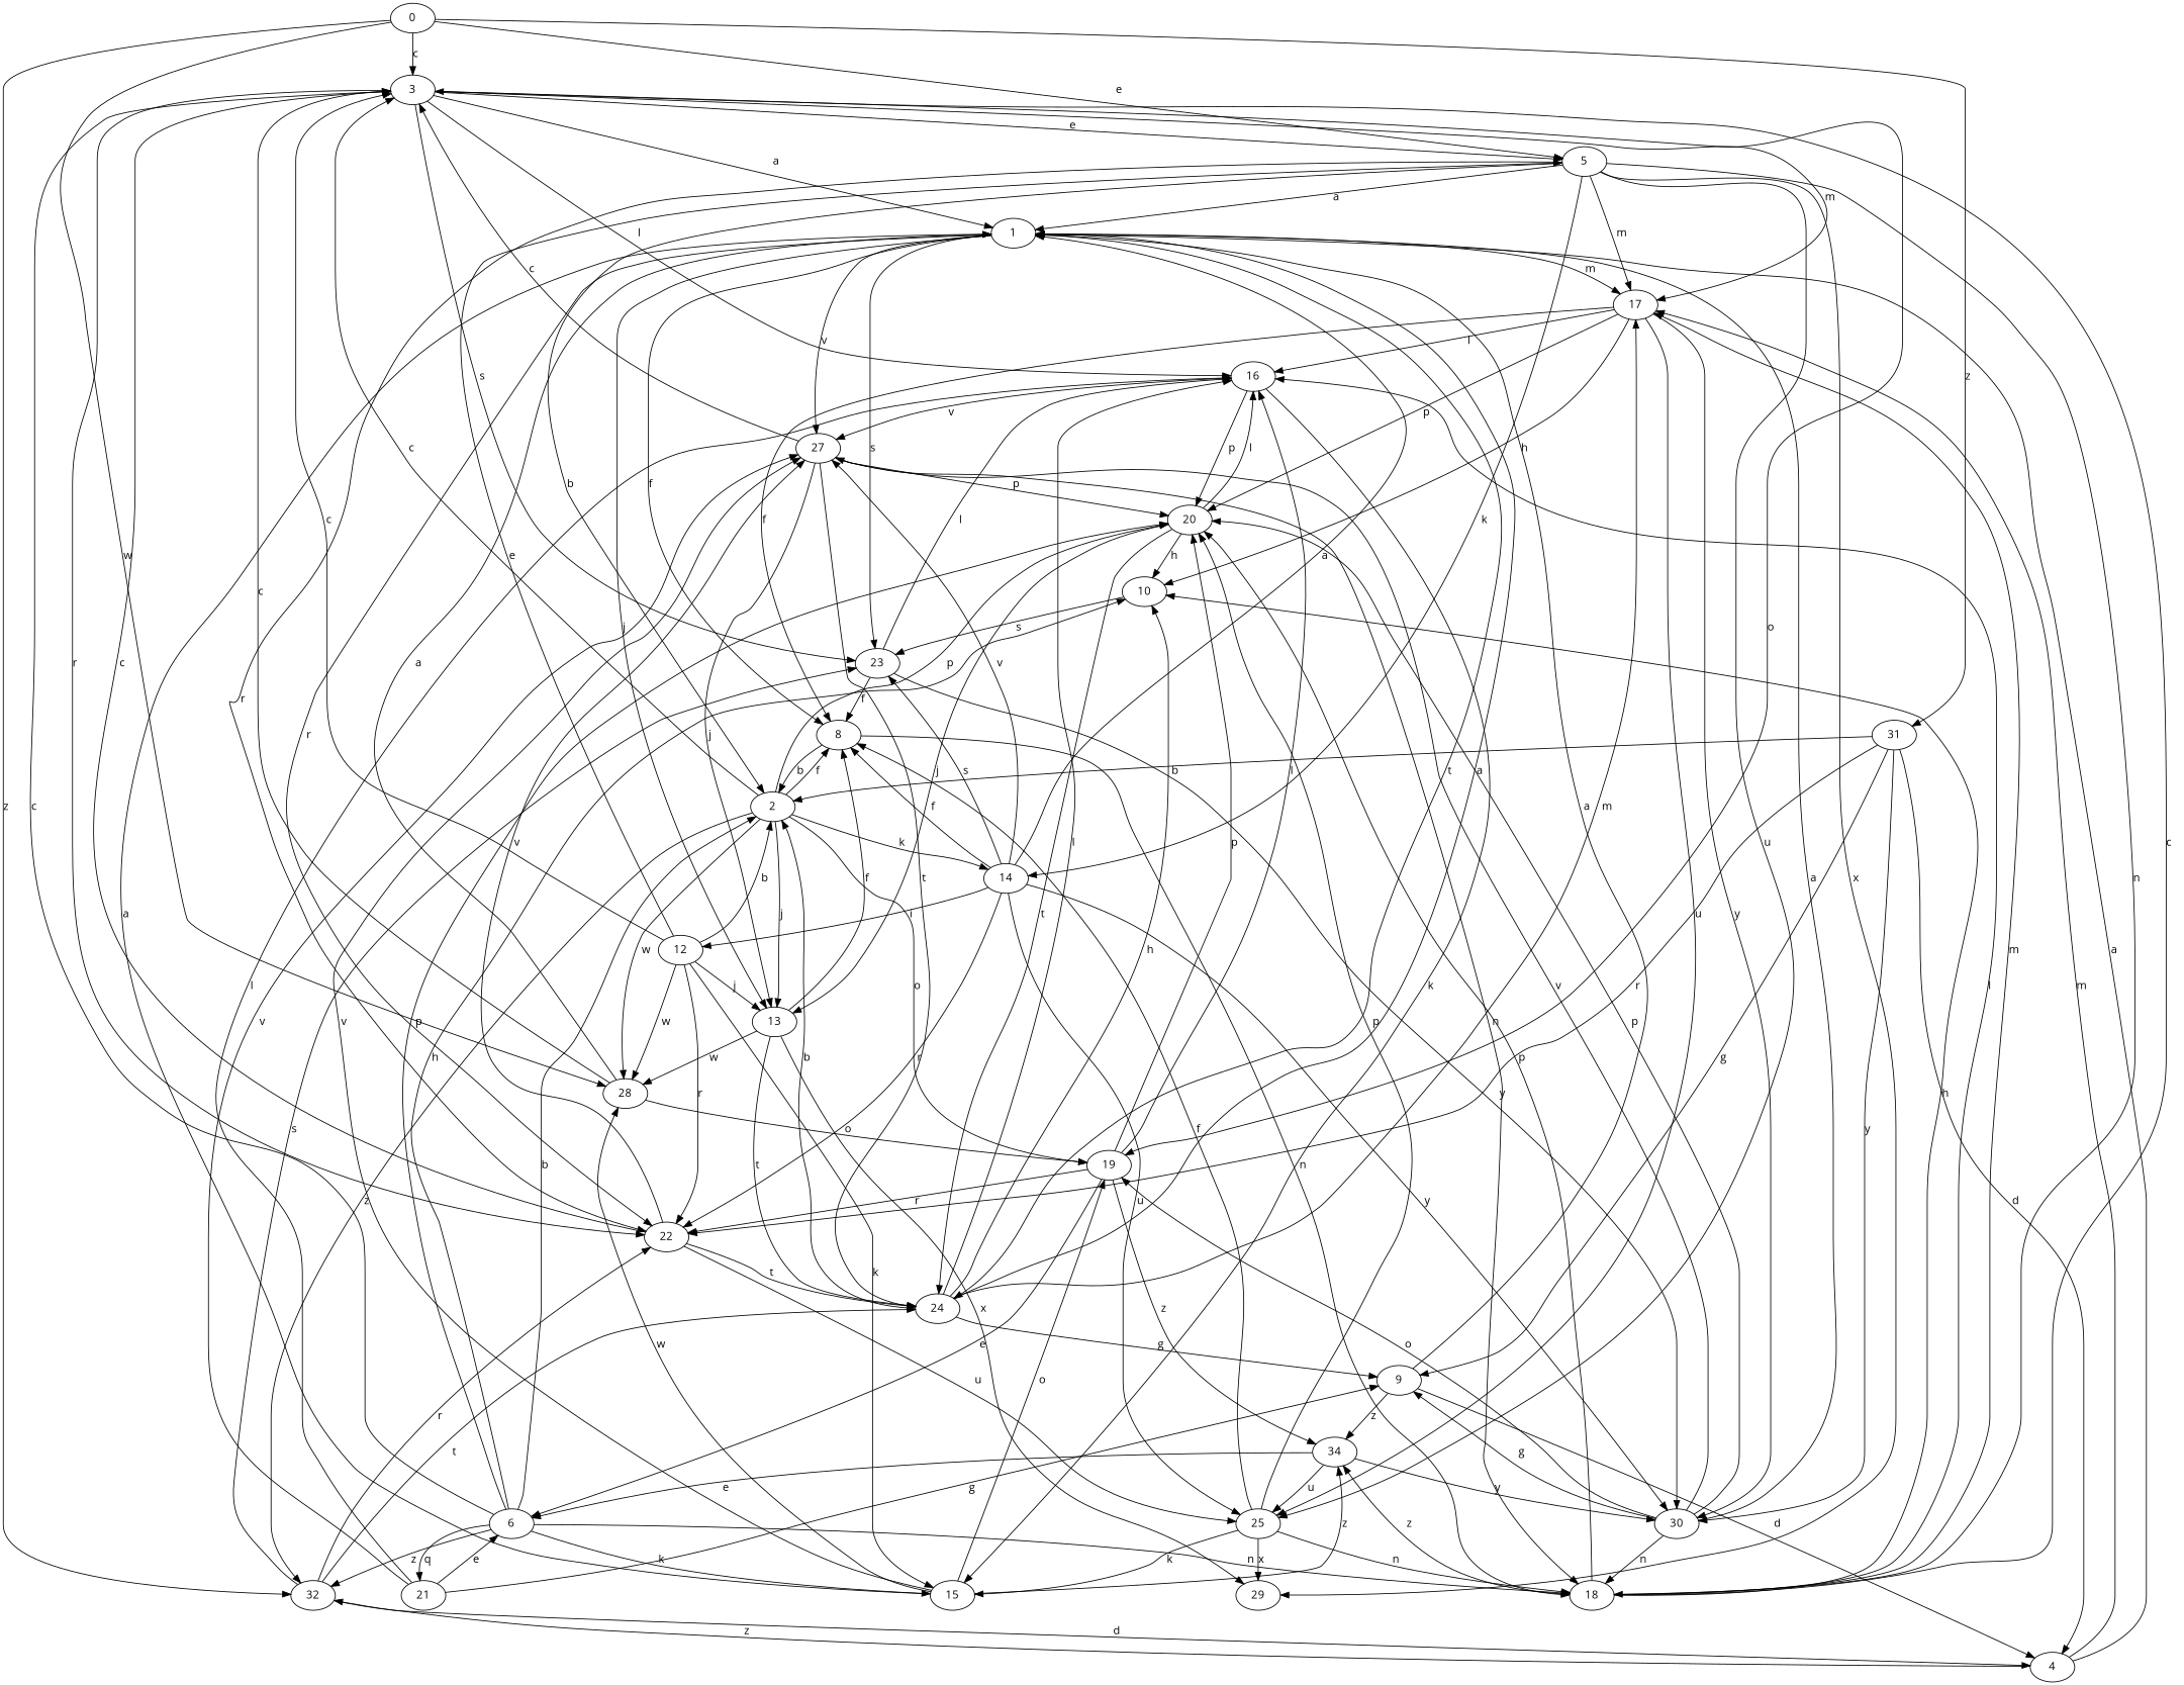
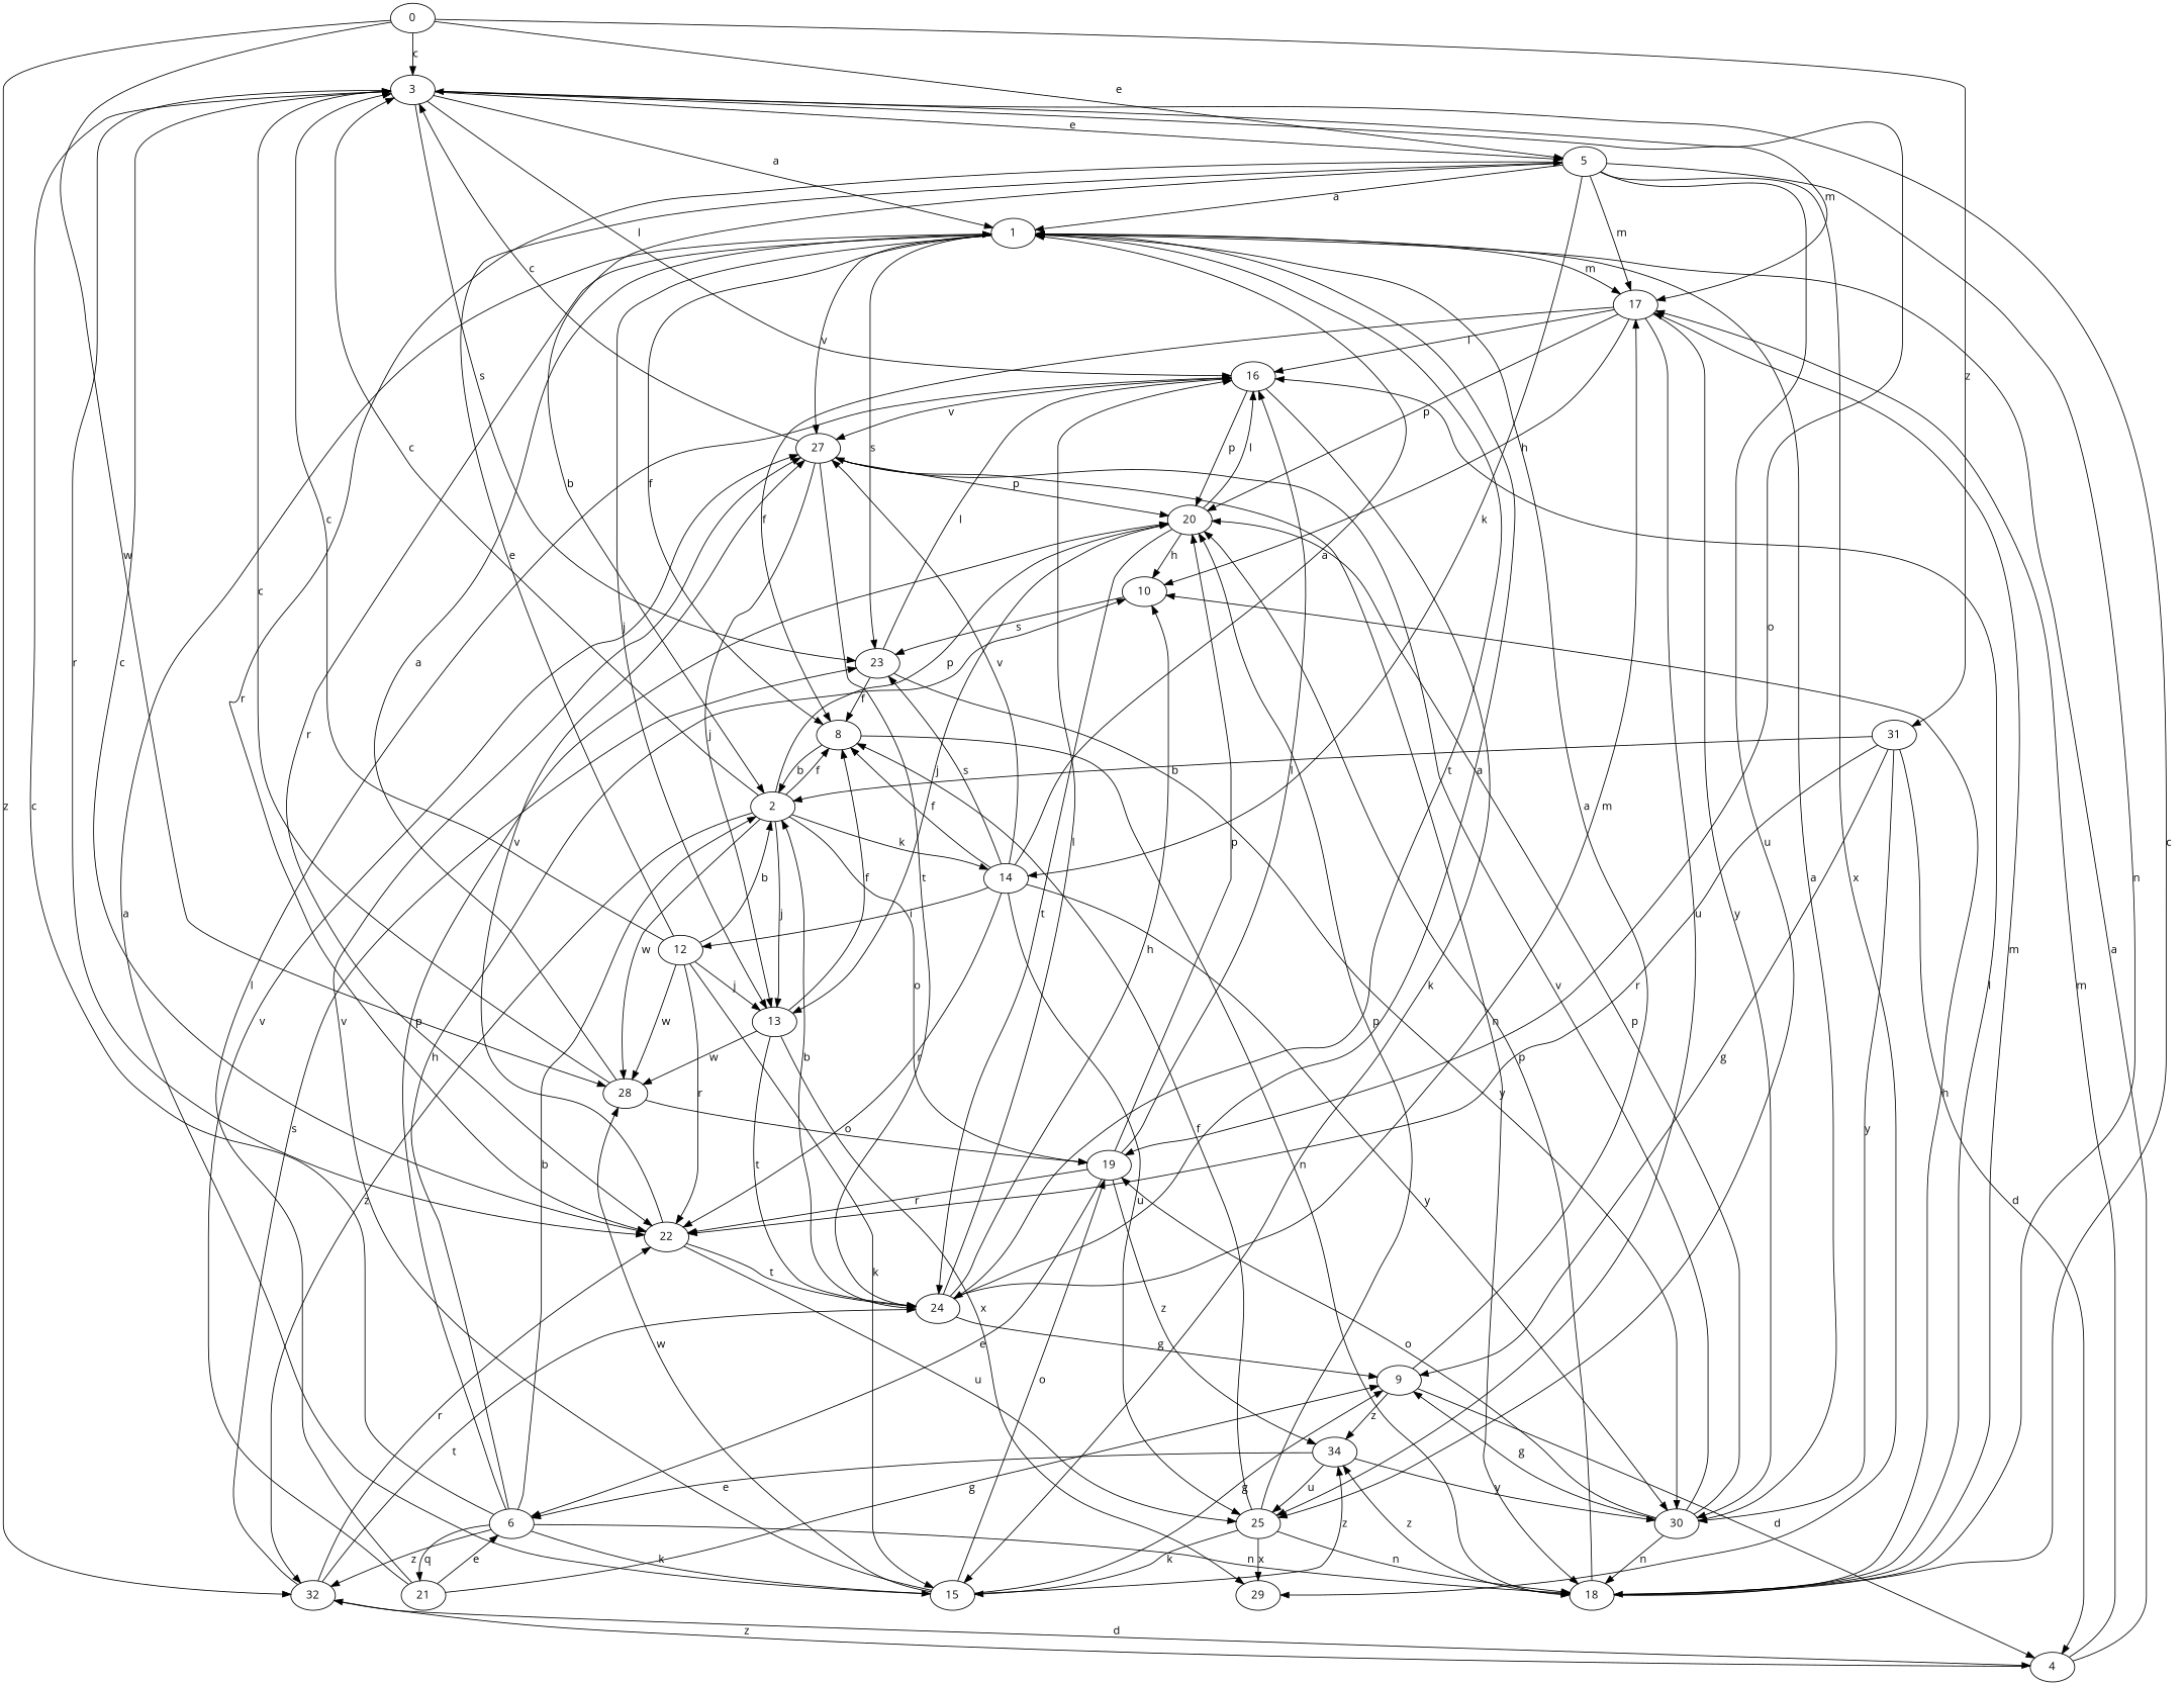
  strict digraph {
    fontname="Open Sans"
    node [fontname="Open Sans"]
    edge [fontname="Open Sans"]
    0
    3
    5
    28
    31
    32
    1
    17
    22
    23
    19
    16
    2
    14
    18
    25
    29
    4
    9
    30
    24
    8
    13
    27
    20
    10
    12
    6
    34
    15
    21
    0 -> 3 [label=c]
    0 -> 5 [label=e]
    0 -> 28 [label=w]
    0 -> 31 [label=z]
    0 -> 32 [label=z]
    3 -> 5 [label=e]
    3 -> 1 [label=a]
    3 -> 17 [label=m]
    3 -> 22 [label=r]
    3 -> 23 [label=s]
    3 -> 19 [label=o]
    3 -> 16 [label=l]
    5 -> 1 [label=a]
    5 -> 17 [label=m]
    5 -> 22 [label=r]
    5 -> 2 [label=b]
    5 -> 14 [label=k]
    5 -> 18 [label=n]
    5 -> 25 [label=u]
    5 -> 29 [label=x]
    28 -> 3 [label=c]
    28 -> 1 [label=a]
    28 -> 19 [label=o]
    31 -> 22 [label=r]
    31 -> 2 [label=b]
    31 -> 4 [label=d]
    31 -> 9 [label=g]
    31 -> 30 [label=y]
    32 -> 22 [label=r]
    32 -> 23 [label=s]
    32 -> 4 [label=d]
    32 -> 24 [label=t]
    1 -> 17 [label=m]
    1 -> 22 [label=r]
    1 -> 23 [label=s]
    1 -> 24 [label=t]
    1 -> 8 [label=f]
    1 -> 13 [label=j]
    1 -> 27 [label=v]
    17 -> 16 [label=l]
    17 -> 25 [label=u]
    17 -> 30 [label=y]
    17 -> 8 [label=f]
    17 -> 20 [label=p]
    17 -> 10 [label=h]
    22 -> 3 [label=c]
    22 -> 25 [label=u]
    22 -> 24 [label=t]
    22 -> 27 [label=v]
    23 -> 16 [label=l]
    23 -> 30 [label=y]
    23 -> 8 [label=f]
    19 -> 22 [label=r]
    19 -> 16 [label=l]
    19 -> 20 [label=p]
    19 -> 6 [label=e]
    19 -> 34 [label=z]
    16 -> 27 [label=v]
    16 -> 20 [label=p]
    16 -> 15 [label=k]
    2 -> 3 [label=c]
    2 -> 28 [label=w]
    2 -> 32 [label=z]
    2 -> 19 [label=o]
    2 -> 14 [label=k]
    2 -> 8 [label=f]
    2 -> 13 [label=j]
    2 -> 20 [label=p]
    14 -> 1 [label=a]
    14 -> 22 [label=r]
    14 -> 23 [label=s]
    14 -> 25 [label=u]
    14 -> 30 [label=y]
    14 -> 8 [label=f]
    14 -> 27 [label=v]
    14 -> 12 [label=i]
    18 -> 3 [label=c]
    18 -> 17 [label=m]
    18 -> 16 [label=l]
    18 -> 20 [label=p]
    18 -> 10 [label=h]
    18 -> 34 [label=z]
    25 -> 18 [label=n]
    25 -> 29 [label=x]
    25 -> 8 [label=f]
    25 -> 20 [label=p]
    25 -> 15 [label=k]
    4 -> 32 [label=z]
    4 -> 1 [label=a]
    4 -> 17 [label=m]
    9 -> 1 [label=a]
    9 -> 4 [label=d]
    9 -> 34 [label=z]
    30 -> 1 [label=a]
    30 -> 19 [label=o]
    30 -> 18 [label=n]
    30 -> 9 [label=g]
    30 -> 27 [label=v]
    30 -> 20 [label=p]
    24 -> 1 [label=a]
    24 -> 17 [label=m]
    24 -> 16 [label=l]
    24 -> 2 [label=b]
    24 -> 9 [label=g]
    24 -> 10 [label=h]
    8 -> 2 [label=b]
    8 -> 18 [label=n]
    13 -> 28 [label=w]
    13 -> 29 [label=x]
    13 -> 24 [label=t]
    13 -> 8 [label=f]
    27 -> 3 [label=c]
    27 -> 18 [label=n]
    27 -> 24 [label=t]
    27 -> 13 [label=j]
    27 -> 20 [label=p]
    20 -> 16 [label=l]
    20 -> 24 [label=t]
    20 -> 13 [label=j]
    20 -> 10 [label=h]
    10 -> 23 [label=s]
    12 -> 3 [label=c]
    12 -> 5 [label=e]
    12 -> 28 [label=w]
    12 -> 22 [label=r]
    12 -> 2 [label=b]
    12 -> 13 [label=j]
    12 -> 15 [label=k]
    6 -> 3 [label=c]
    6 -> 32 [label=z]
    6 -> 2 [label=b]
    6 -> 18 [label=n]
    6 -> 20 [label=p]
    6 -> 10 [label=h]
    6 -> 15 [label=k]
    6 -> 21 [label=q]
    34 -> 25 [label=u]
    34 -> 30 [label=y]
    34 -> 6 [label=e]
    15 -> 28 [label=w]
    15 -> 1 [label=a]
    15 -> 19 [label=o]
+   15 -> 9 [label=g]
    15 -> 27 [label=v]
    15 -> 34 [label=z]
    21 -> 16 [label=l]
    21 -> 9 [label=g]
    21 -> 27 [label=v]
    21 -> 6 [label=e]
  }
